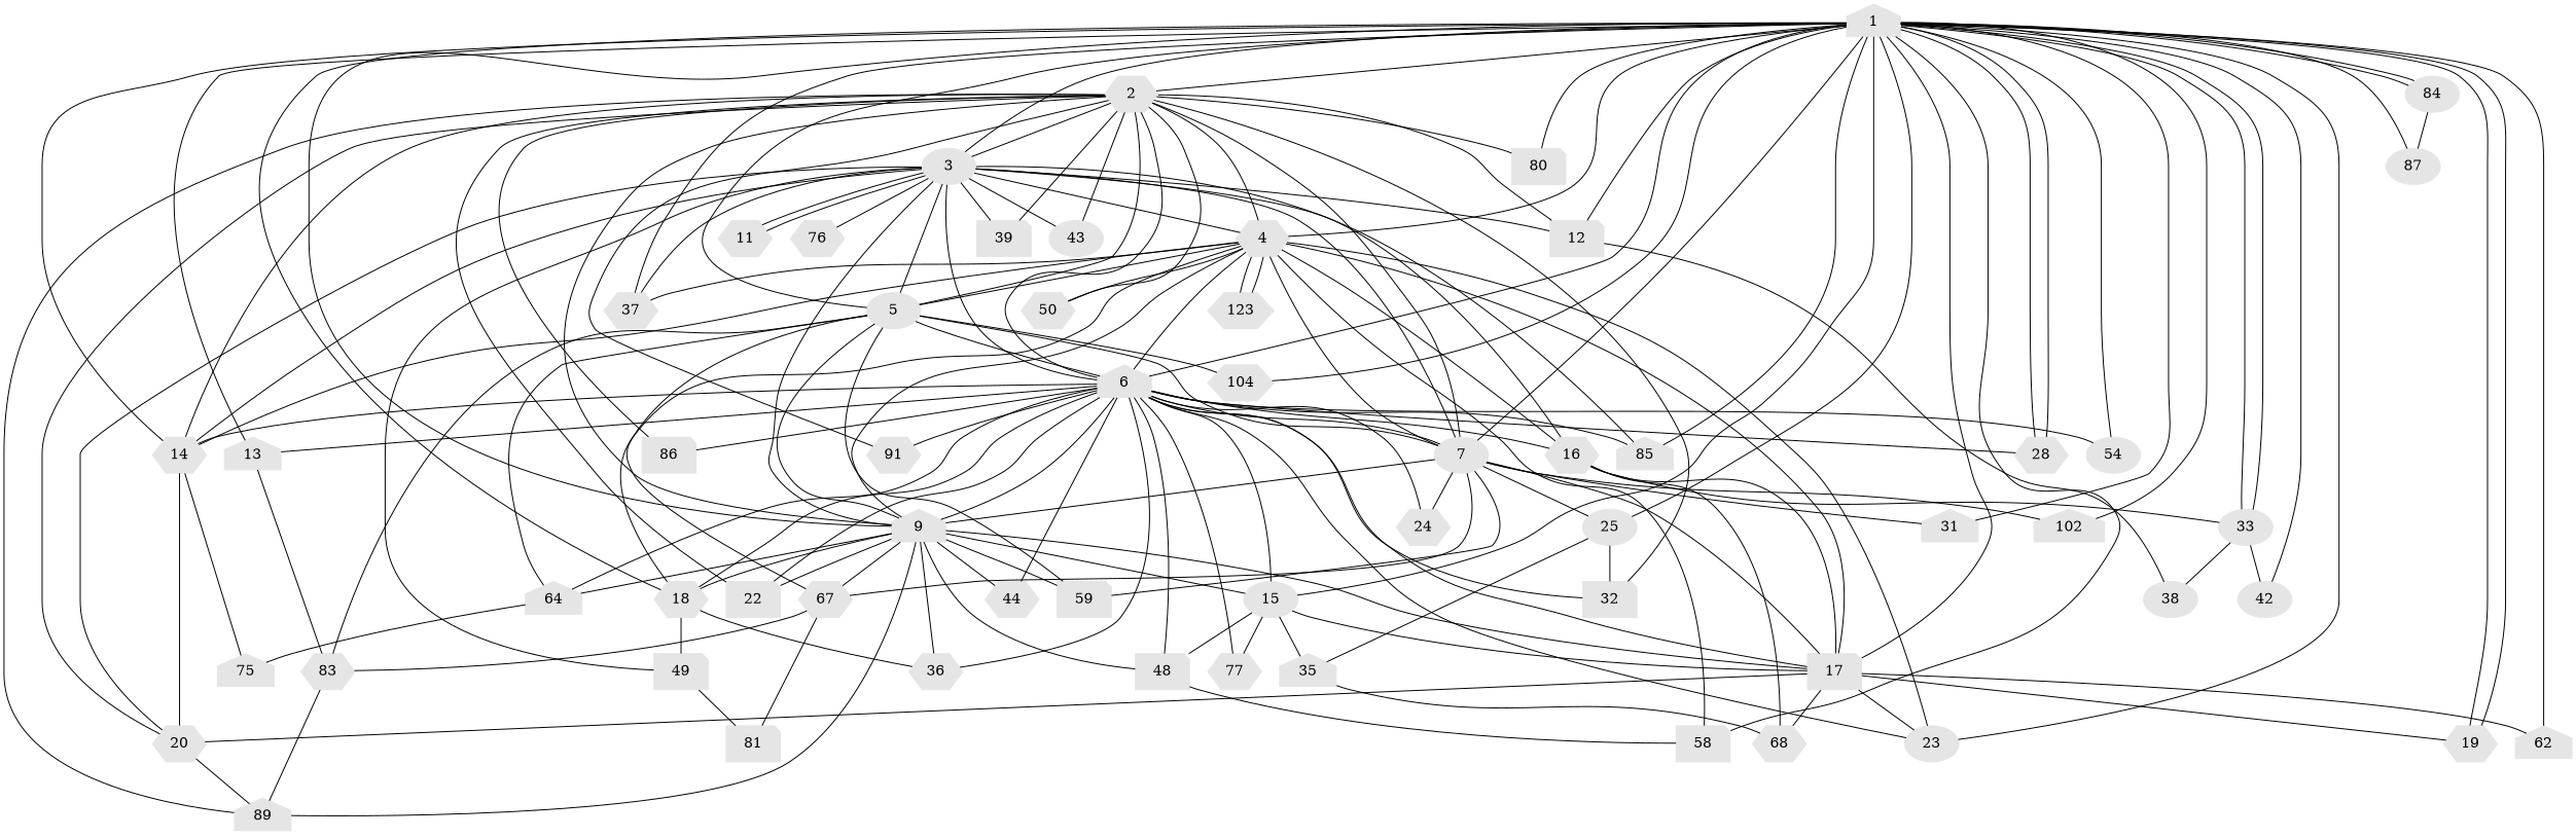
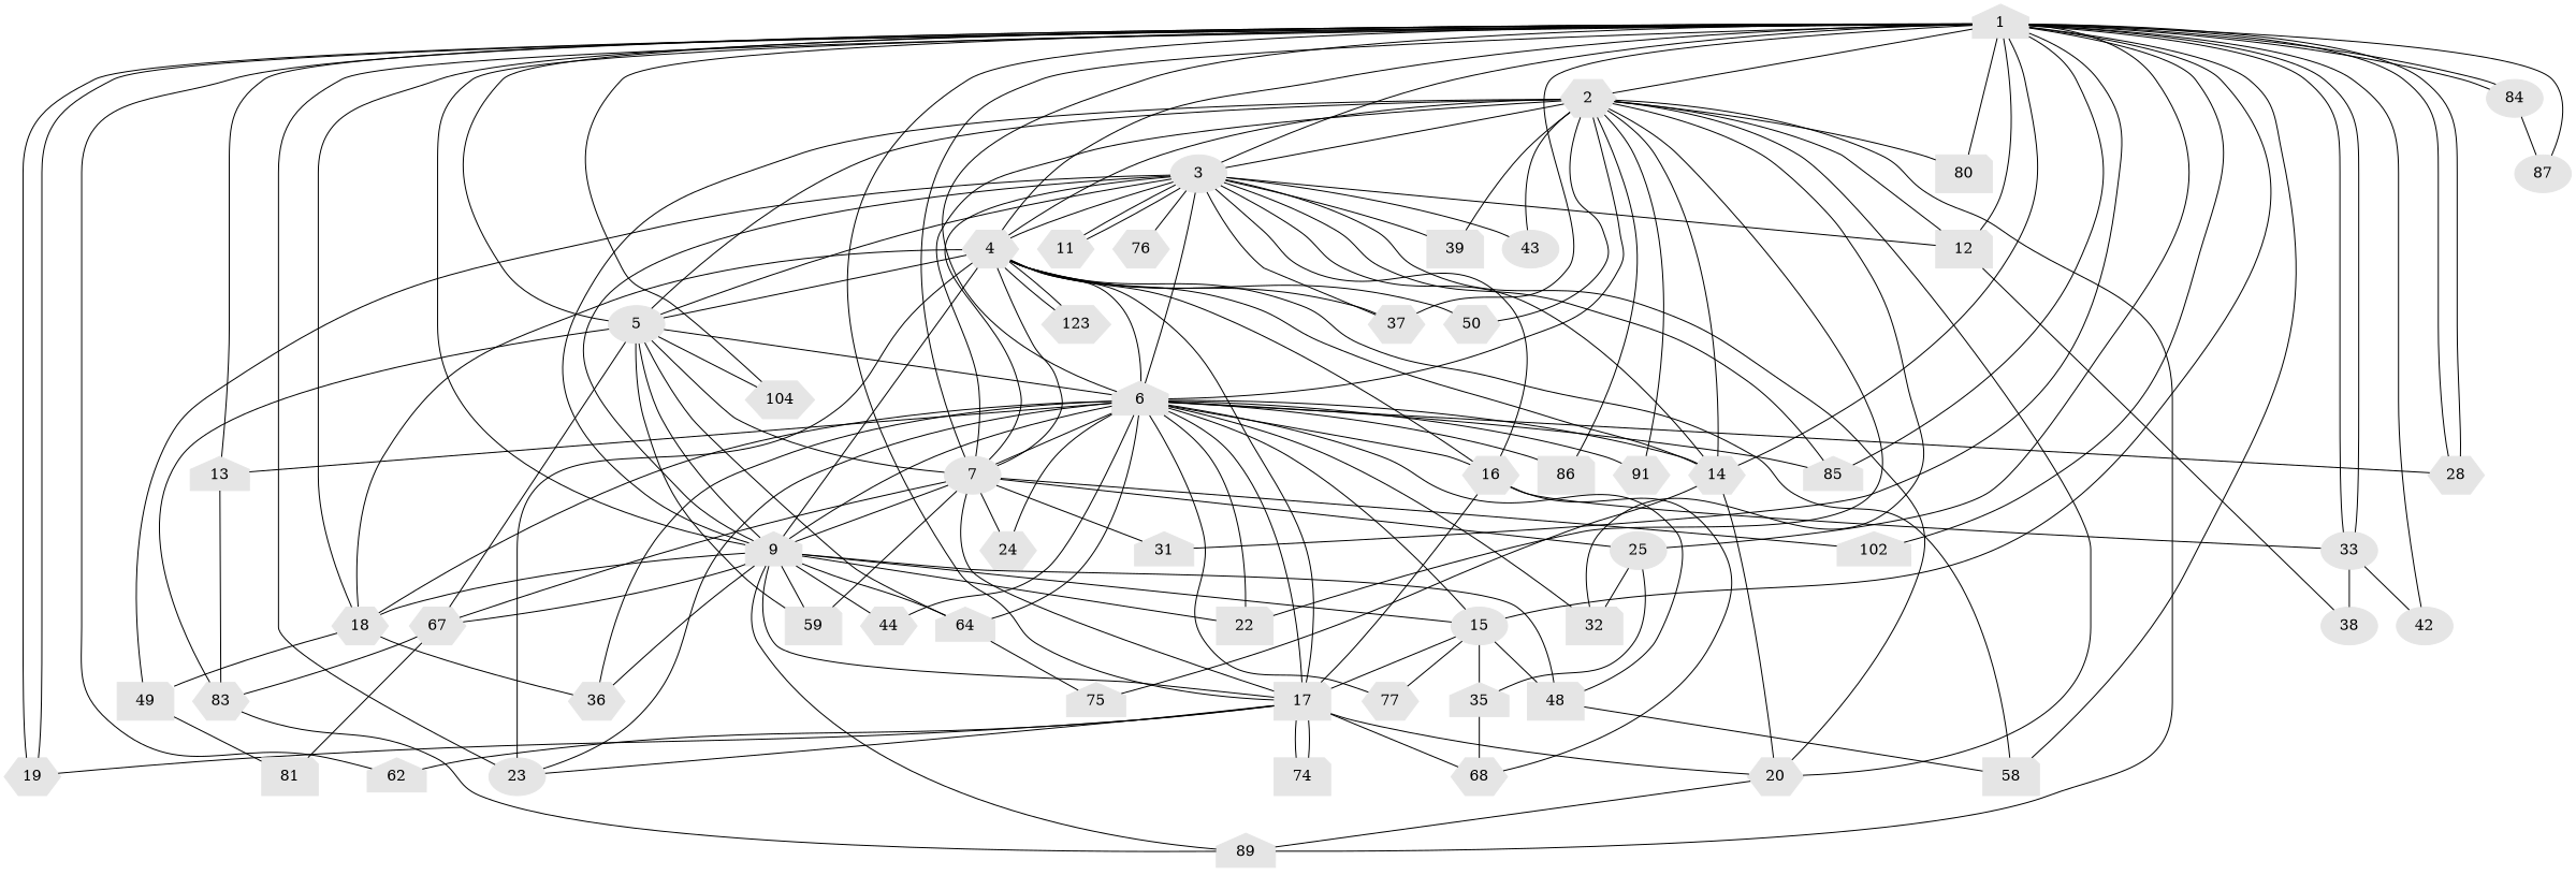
  graph {
    node [color=gray90 shape=hexagon style=filled]
    1 [shape=house]
    2
    3 [shape=ellipse]
    4 [super="+46+98"]
    5 [shape=ellipse super="+47"]
    6 [shape=house super="+8+52"]
    7 [shape=ellipse]
    9 [shape=house super="+57+34+103+66"]
    12 [shape=note super="+27+53"]
    13 [shape=house]
    14 [super="+94+51+41"]
    15 [shape=ellipse]
    17 [shape=note super="+79+96+26+45+55+63"]
    18 [super="+122+29"]
    19 [super="+30"]
    23 [shape=ellipse super="+40"]
    25 [shape=ellipse super="+88"]
    28 [super="+115+113"]
    31 [shape=house]
    33 [shape=ellipse super="+65"]
    37 [super="+110"]
    42 [shape=ellipse]
-   54 [shape=ellipse]
    58 [shape=note super="+60"]
    62 [shape=house]
    80 [shape=note]
    84 [shape=ellipse]
    85 [shape=house super="+105"]
    87 [shape=ellipse]
    102 [shape=house]
    104
    20 [super="+21"]
    22 [shape=note super="+111"]
    32 [shape=note]
    39 [shape=note]
    43 [shape=ellipse]
    50
    86 [shape=note]
    89 [shape=house super="+109"]
    91
    11
    16 [super="+71"]
    49 [shape=note]
    76
    123
    59 [shape=note super="+72"]
    64 [shape=house]
    67
    83 [super="+97"]
    24
    36 [super="+99"]
    44 [super="+61"]
    48 [shape=note super="+70"]
    77
    38 [shape=ellipse]
    75 [shape=house]
    35 [shape=house super="+73"]
    68 [super="+78"]
+   74 [shape=note]
    81 [shape=note]
    1 -- 2
    1 -- 3
    1 -- 4
    1 -- 5
    1 -- 6 [weight=3]
    1 -- 7
    1 -- 9
    1 -- 12 [weight=2]
    1 -- 13
    1 -- 14 [weight=2]
    1 -- 15
    1 -- 17
    1 -- 18 [weight=2]
    1 -- 19
    1 -- 19
    1 -- 23
    1 -- 25
    1 -- 28 [weight=2]
    1 -- 28
    1 -- 31
    1 -- 33 [weight=2]
    1 -- 33
    1 -- 37
    1 -- 42
-   1 -- 54
    1 -- 58
    1 -- 62
    1 -- 80
    1 -- 84
    1 -- 84
    1 -- 85
    1 -- 87
    1 -- 102
    1 -- 104
    2 -- 3
    2 -- 4
    2 -- 5
    2 -- 6 [weight=3]
    2 -- 7
    2 -- 9 [weight=2]
    2 -- 12 [weight=2]
    2 -- 14
    2 -- 80
    2 -- 20
    2 -- 22
    2 -- 32
    2 -- 39
    2 -- 43
    2 -- 50
    2 -- 86
    2 -- 89
    2 -- 91
    3 -- 4 [weight=2]
    3 -- 5
    3 -- 6 [weight=4]
    3 -- 7
    3 -- 9 [weight=3]
    3 -- 12
    3 -- 14
    3 -- 37
    3 -- 85
    3 -- 20
    3 -- 39
    3 -- 43
    3 -- 11
    3 -- 11
    3 -- 16
    3 -- 49
    3 -- 76
    4 -- 5 [weight=2]
    4 -- 6 [weight=3]
    4 -- 7 [weight=2]
    4 -- 9
    4 -- 14
    4 -- 17
    4 -- 18
    4 -- 23 [weight=2]
    4 -- 37
    4 -- 58
    4 -- 50
    4 -- 16
    4 -- 123
    4 -- 123
    5 -- 6 [weight=3]
    5 -- 7
    5 -- 9 [weight=3]
    5 -- 104
    5 -- 59
    5 -- 64
    5 -- 67
    5 -- 83
    6 -- 7 [weight=3]
    6 -- 9 [weight=4]
    6 -- 13
    6 -- 14
    6 -- 15
    6 -- 17 [weight=2]
    6 -- 18 [weight=2]
    6 -- 23
    6 -- 28 [weight=2]
-   6 -- 54
    6 -- 85
    6 -- 22
    6 -- 32
    6 -- 86
    6 -- 91
    6 -- 16 [weight=2]
    6 -- 64
    6 -- 24
    6 -- 36
    6 -- 44
    6 -- 48
    6 -- 77
    7 -- 9
    7 -- 17
    7 -- 25
    7 -- 31
    7 -- 102
    7 -- 59
    7 -- 67
    7 -- 24
    9 -- 15
    9 -- 17
    9 -- 18
    9 -- 22
    9 -- 89
    9 -- 59
    9 -- 64
    9 -- 67
    9 -- 36
    9 -- 44
    9 -- 48 [weight=2]
    12 -- 38
    13 -- 83
    14 -- 20
    14 -- 75
    15 -- 17
    15 -- 48
    15 -- 77
    15 -- 35
    17 -- 19
    17 -- 23
    17 -- 62
    17 -- 20
    17 -- 68
+   17 -- 74
+   17 -- 74
    18 -- 49
    18 -- 36
    25 -- 32
    25 -- 35
    33 -- 42
    33 -- 38
    84 -- 87
    20 -- 89
    16 -- 17
    16 -- 33
    16 -- 68
    49 -- 81
    64 -- 75
    67 -- 83
    67 -- 81
    83 -- 89
    48 -- 58
    35 -- 68
  }
